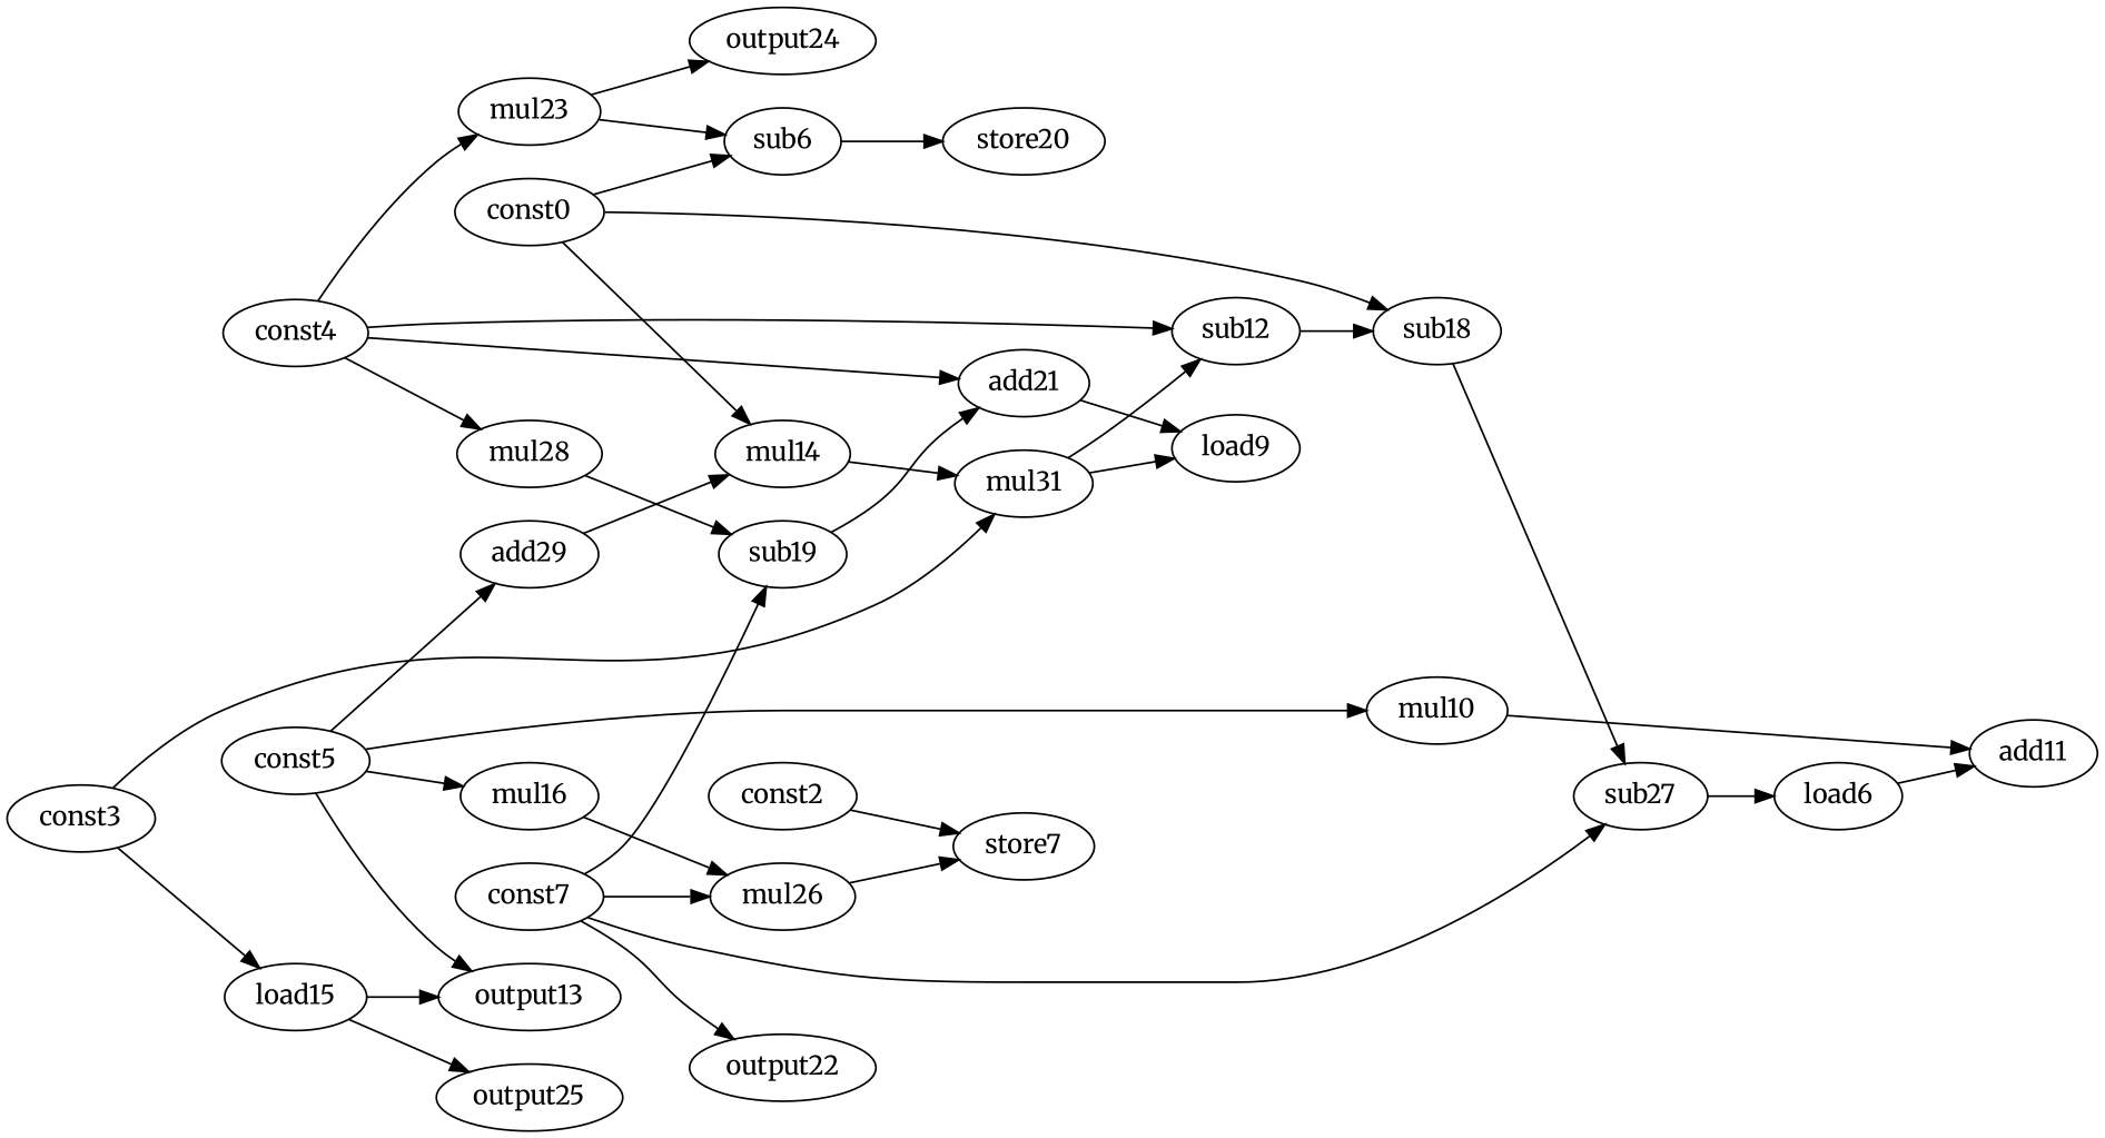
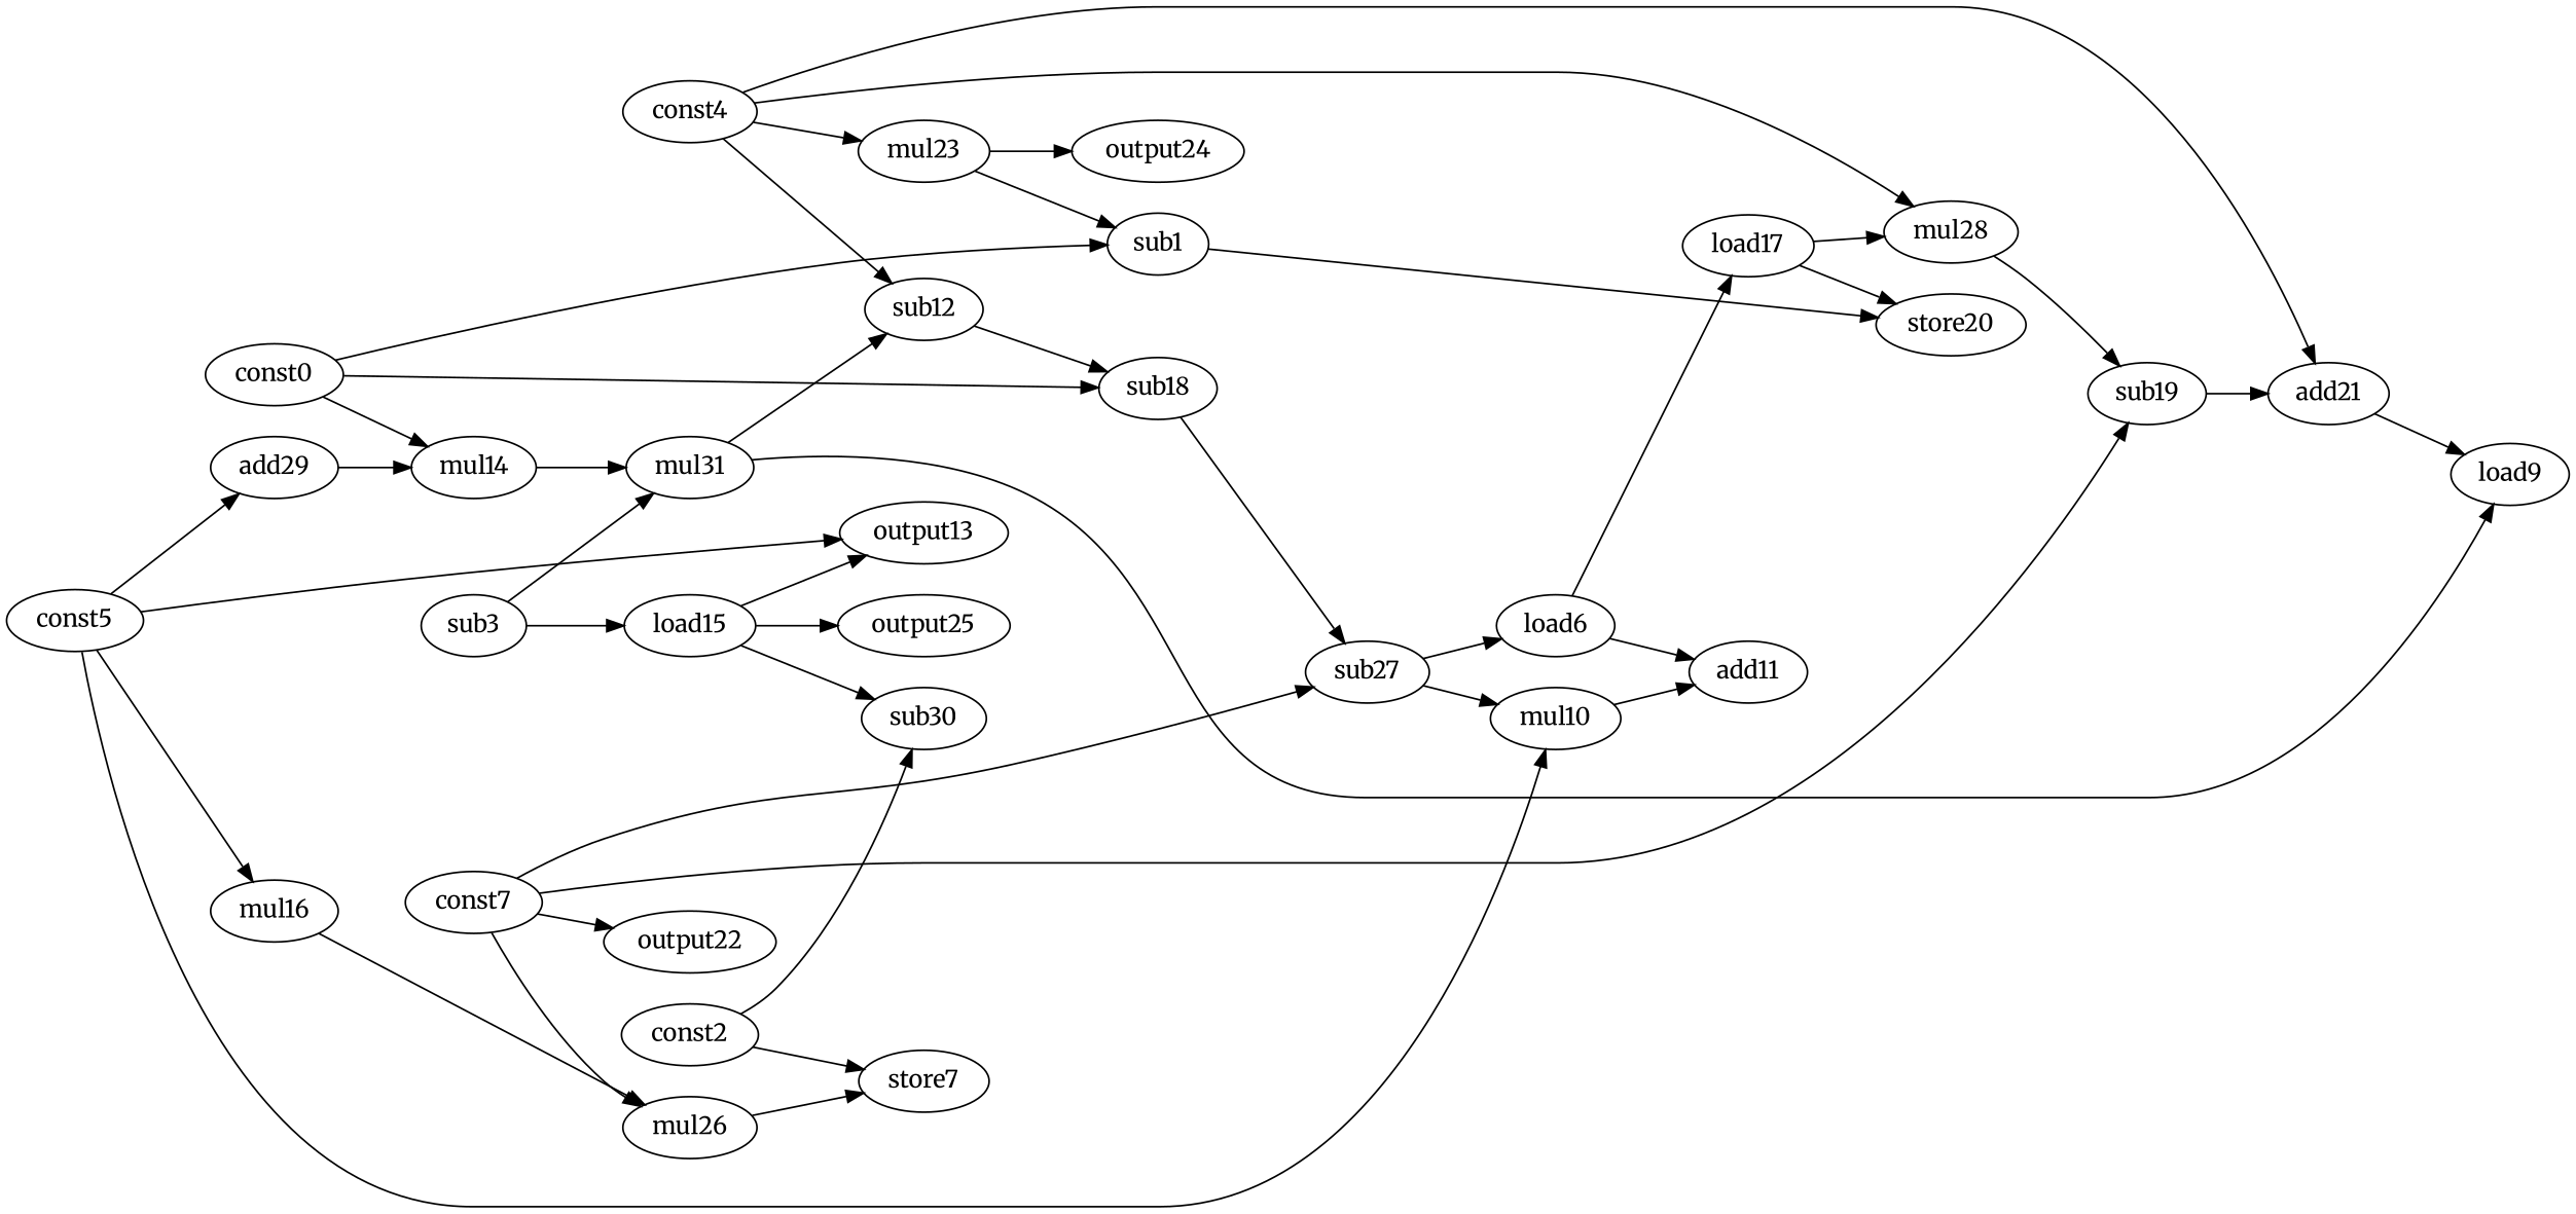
  digraph {
    fontname=Merriweather
    rankdir=LR
    node [fontname=Merriweather opcode=mul]
    edge [fontname=Merriweather operand=0]
    const0 [opcode=const]
-   sub1 [opcode=sub label=sub6]
+   sub1 [opcode=sub]
    mul14
    sub18 [opcode=sub]
    store20 [opcode=store]
    mul31
    sub27 [opcode=sub]
    const2 [opcode=const]
    n9 [label=store7 opcode=store]
-   const3 [opcode=const]
+   sub30 [opcode=sub]
+   const3 [opcode=const label=sub3]
    load15 [opcode=load]
    output13 [opcode=output]
    output25 [opcode=output]
    sub12 [opcode=sub]
    n16 [label=load9 opcode=store]
    const4 [opcode=const]
    add21 [opcode=add]
    mul23
    mul28
    output24 [opcode=output]
    sub19 [opcode=sub]
    const5 [opcode=const]
    mul10
    mul16
    add29 [opcode=add]
    add11 [opcode=add]
    mul26
    load6 [opcode=load]
+   load17 [opcode=load]
    const7 [opcode=const]
    output22 [opcode=output]
    const0 -> sub1
    const0 -> mul14
    const0 -> sub18
    sub1 -> store20 [operand=1]
    mul14 -> mul31 [operand=1]
    sub18 -> sub27
    mul31 -> sub12 [operand=1]
    mul31 -> n16 [operand=1]
+   sub27 -> mul10
    sub27 -> load6
    const2 -> n9
+   const2 -> sub30
    const3 -> mul31
    const3 -> load15
+   load15 -> sub30 [operand=1]
    load15 -> output13 [operand=1]
    load15 -> output25
    sub12 -> sub18 [operand=1]
    const4 -> sub12
    const4 -> add21 [operand=1]
    const4 -> mul23 [operand=1]
    const4 -> mul28 [operand=1]
    add21 -> n16
    mul23 -> sub1 [operand=1]
    mul23 -> output24
    mul28 -> sub19
    sub19 -> add21
    const5 -> output13
    const5 -> mul10 [operand=1]
    const5 -> mul16
    const5 -> add29
    mul10 -> add11
    mul16 -> mul26
    add29 -> mul14 [operand=1]
    mul26 -> n9 [operand=1]
    load6 -> add11 [operand=1]
+   load6 -> load17
+   load17 -> store20
+   load17 -> mul28
    const7 -> sub27 [operand=1]
    const7 -> sub19 [operand=1]
    const7 -> mul26 [operand=1]
    const7 -> output22
  }
